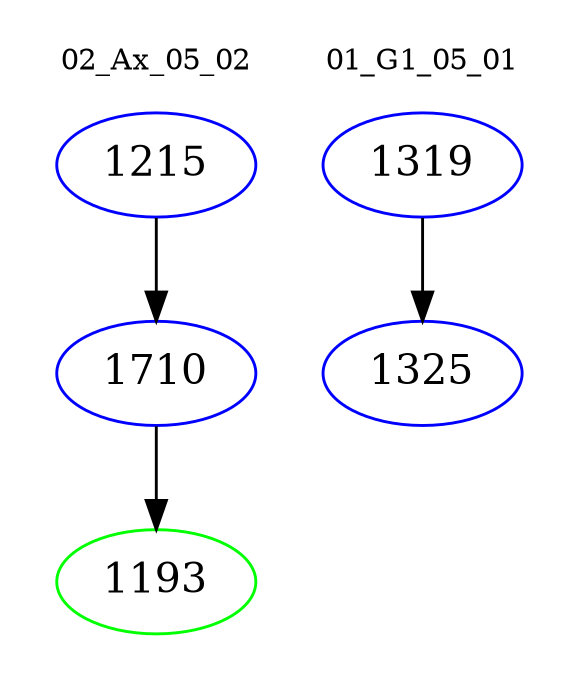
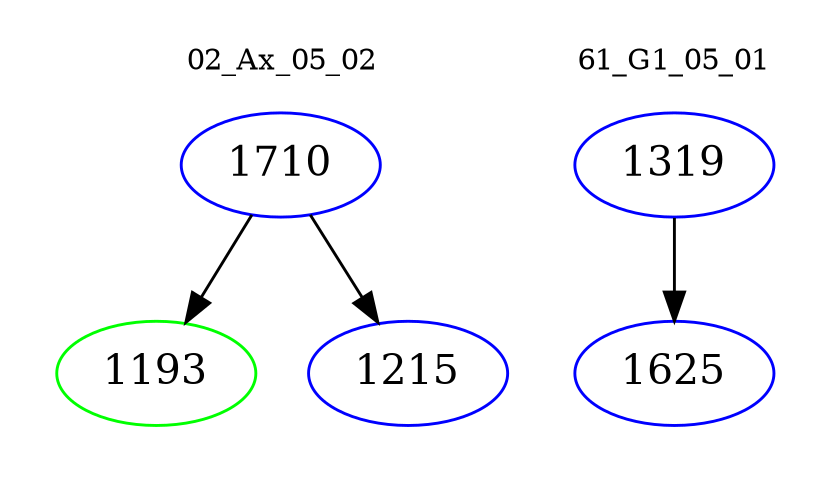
  digraph {
    node [color=blue]
    edge [color=black]
    n1 [label=1710]
    n2 [color=green label=1193]
    n3 [label=1215]
    n4 [label=1319]
-   n5 [label=1325]
+   n5 [label=1625]
    subgraph cluster_1 {
      color=white
      fontsize=10
      label="02_Ax_05_02"
      n1
      n2
      n3
    }
    subgraph cluster_2 {
      color=white
      fontsize=10
-     label="01_G1_05_01"
+     label="61_G1_05_01"
      n4
      n5
    }
    n1 -> n2
-   n3 -> n1
+   n1 -> n3
    n4 -> n5
  }
